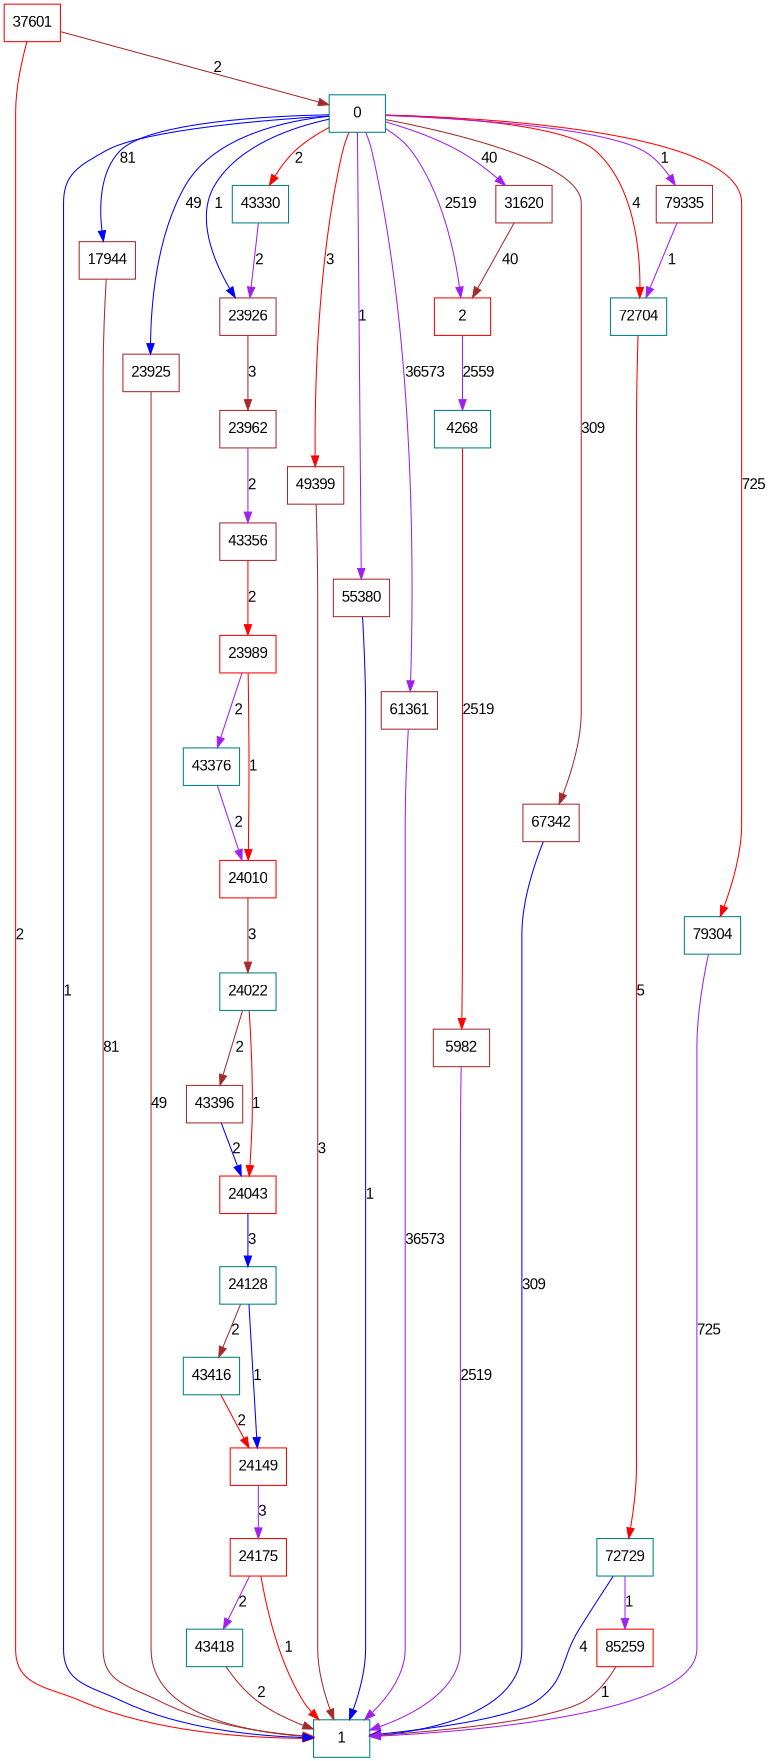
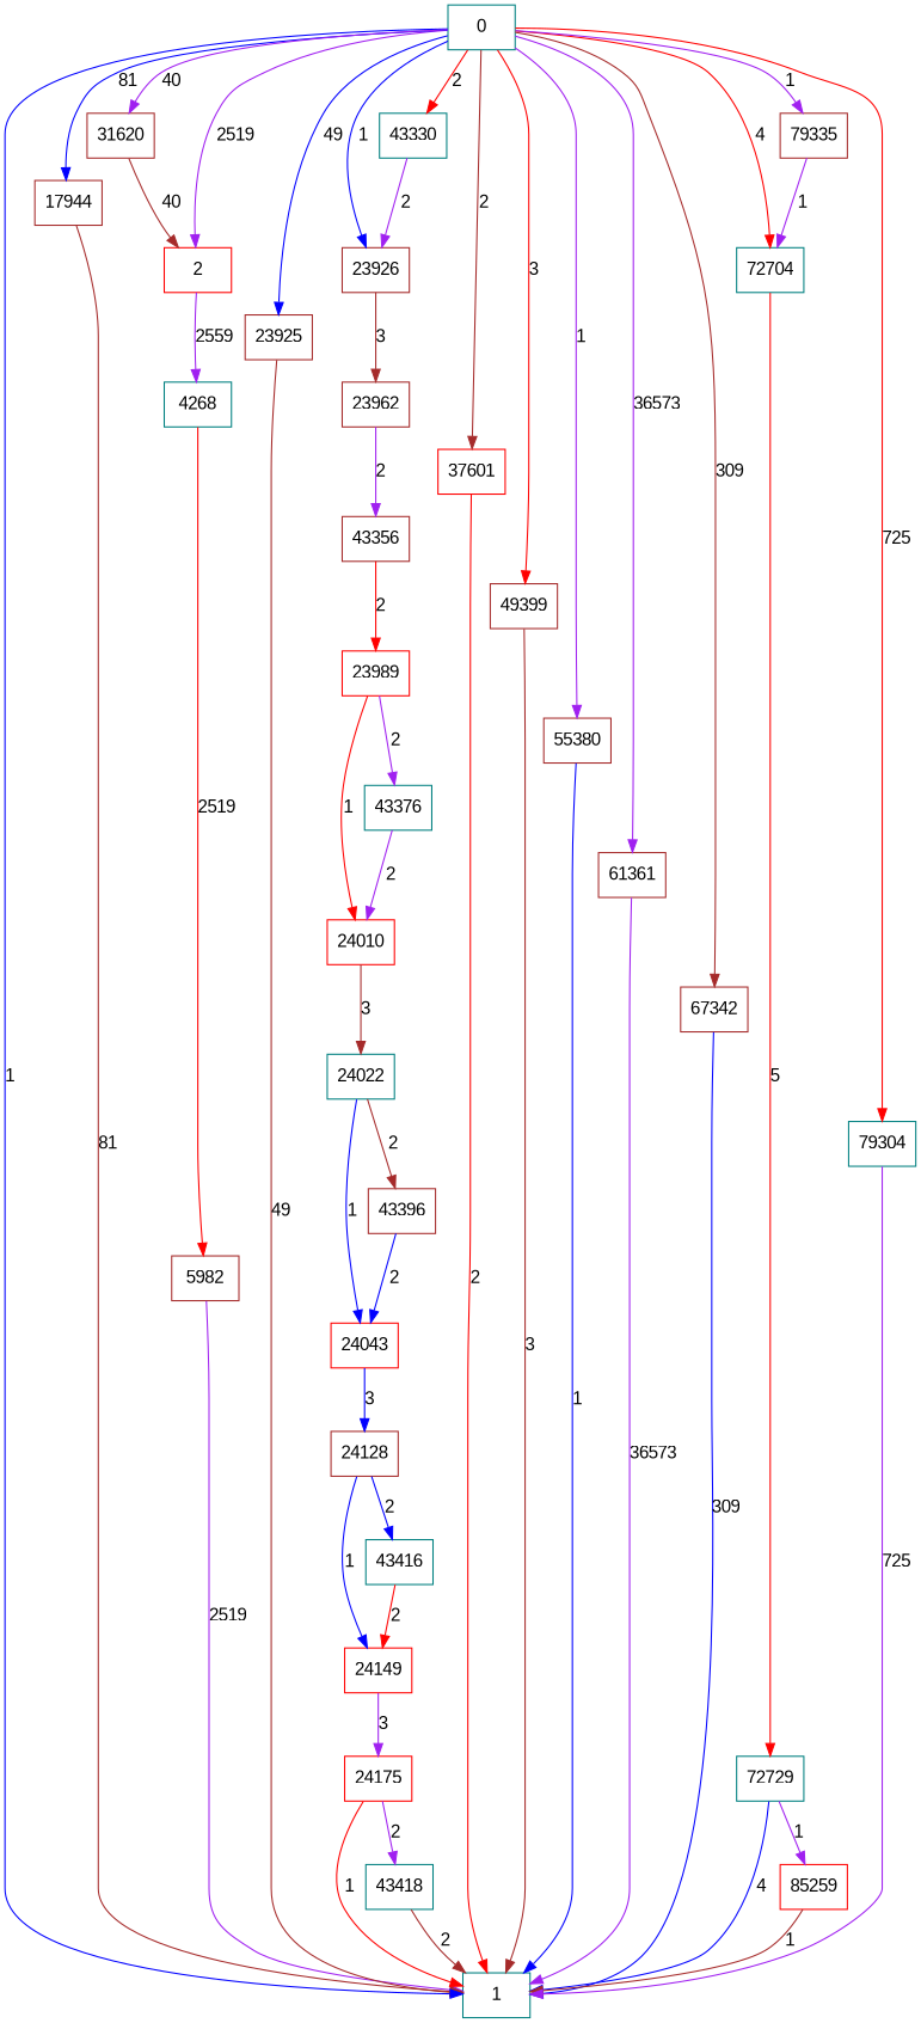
  digraph {
    fontname="Liberation Sans"
    rankdir=TB
    node [color=brown fontname="Liberation Sans" shape=rectangle]
    edge [color=purple fontname="Liberation Sans"]
    2 [color=red]
    4268 [color=teal]
    5982
    1 [color=teal]
    17944
    23925
    23926
    23962
    43356
    23989 [color=red]
    24010 [color=red]
    43376 [color=teal]
    24022 [color=teal]
    24043 [color=red]
    43396
-   24128 [color=teal]
+   24128
    24149 [color=red]
    43416 [color=teal]
    24175 [color=red]
    43418 [color=teal]
    31620
    37601 [color=red]
    43330 [color=teal]
    49399
    55380
    61361
    67342
    72704 [color=teal]
    72729 [color=teal]
    85259 [color=red]
    79304 [color=teal]
    79335
    0 [color=teal]
    2 -> 4268 [label=2559]
    4268 -> 5982 [color=red label=2519]
    5982 -> 1 [label=2519]
    17944 -> 1 [color=brown label=81]
    23925 -> 1 [color=brown label=49]
    23926 -> 23962 [color=brown label=3]
    23962 -> 43356 [label=2]
    43356 -> 23989 [color=red label=2]
    23989 -> 24010 [color=red label=1]
    23989 -> 43376 [label=2]
    24010 -> 24022 [color=brown label=3]
    43376 -> 24010 [label=2]
-   24022 -> 24043 [color=red label=1]
+   24022 -> 24043 [color=blue label=1]
    24022 -> 43396 [color=brown label=2]
    24043 -> 24128 [color=blue label=3]
    43396 -> 24043 [color=blue label=2]
    24128 -> 24149 [color=blue label=1]
-   24128 -> 43416 [color=brown label=2]
+   24128 -> 43416 [color=blue label=2]
    24149 -> 24175 [label=3]
    43416 -> 24149 [color=red label=2]
    24175 -> 1 [color=red label=1]
    24175 -> 43418 [label=2]
    43418 -> 1 [color=brown label=2]
    31620 -> 2 [color=brown label=40]
    37601 -> 1 [color=red label=2]
    43330 -> 23926 [label=2]
    49399 -> 1 [color=brown label=3]
    55380 -> 1 [color=blue label=1]
    61361 -> 1 [label=36573]
    67342 -> 1 [color=blue label=309]
    72704 -> 72729 [color=red label=5]
    72729 -> 1 [color=blue label=4]
    72729 -> 85259 [label=1]
    85259 -> 1 [color=brown label=1]
    79304 -> 1 [label=725]
    79335 -> 72704 [label=1]
    0 -> 2 [label=2519]
    0 -> 1 [color=blue label=1]
    0 -> 17944 [color=blue label=81]
    0 -> 23925 [color=blue label=49]
    0 -> 23926 [color=blue label=1]
    0 -> 31620 [label=40]
-   37601 -> 0 [color=brown label=2]
+   0 -> 37601 [color=brown label=2]
    0 -> 43330 [color=red label=2]
    0 -> 49399 [color=red label=3]
    0 -> 55380 [label=1]
    0 -> 61361 [label=36573]
    0 -> 67342 [color=brown label=309]
    0 -> 72704 [color=red label=4]
    0 -> 79304 [color=red label=725]
    0 -> 79335 [label=1]
  }
